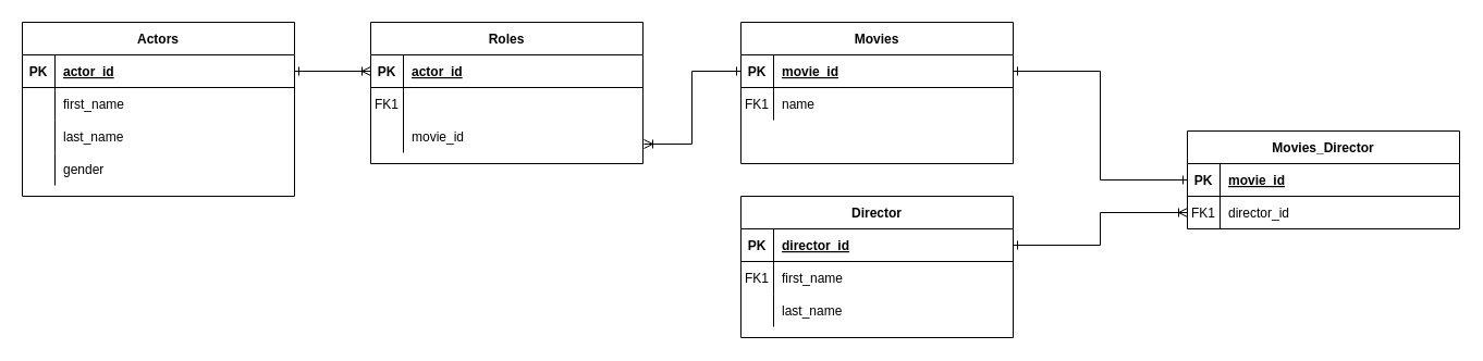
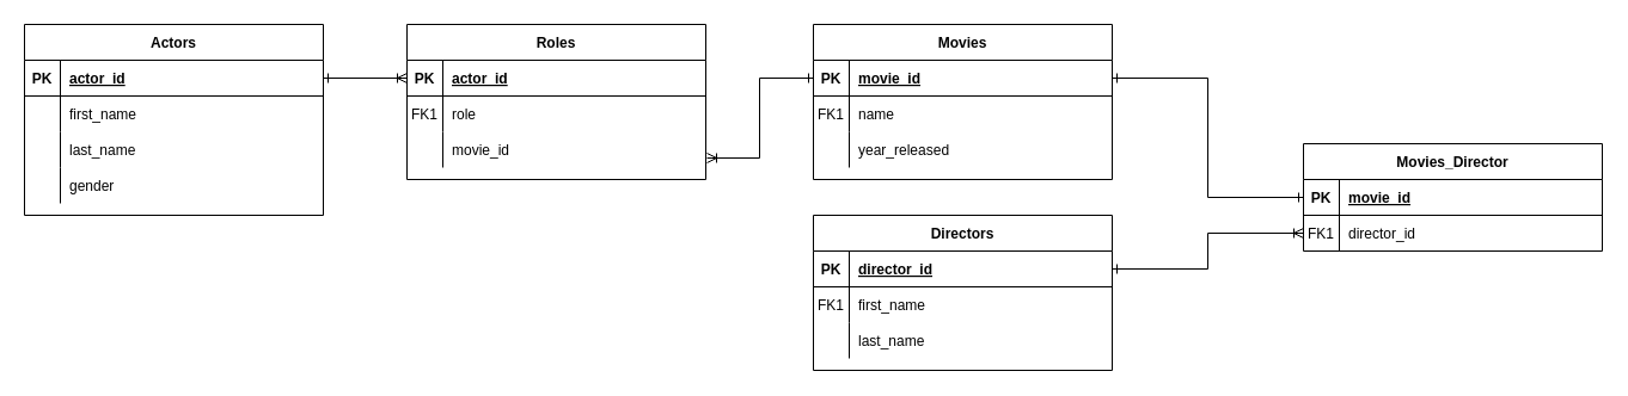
  <mxCell id="0" />
  <mxCell id="1" parent="0" />
  <mxCell id="2" value="" style="shape=partialRectangle;overflow=hidden;connectable=0;fillColor=none;top=0;left=0;bottom=0;right=0;" vertex="1" parent="1"><mxGeometry x="150" y="110" width="30" height="30" as="geometry" /></mxCell>
  <mxCell id="3" style="edgeStyle=orthogonalEdgeStyle;rounded=0;orthogonalLoop=1;jettySize=auto;html=1;exitX=0;exitY=0.5;exitDx=0;exitDy=0;entryX=0;entryY=0.5;entryDx=0;entryDy=0;" edge="1" parent="1"><mxGeometry relative="1" as="geometry"><mxPoint x="150" y="155" as="sourcePoint" /><mxPoint x="150" y="155" as="targetPoint" /></mxGeometry></mxCell>
  <mxCell id="4" style="edgeStyle=orthogonalEdgeStyle;rounded=0;orthogonalLoop=1;jettySize=auto;html=1;exitX=0;exitY=0.5;exitDx=0;exitDy=0;entryX=1.004;entryY=0.733;entryDx=0;entryDy=0;entryPerimeter=0;startArrow=ERone;startFill=0;endArrow=ERoneToMany;endFill=0;" edge="1" parent="1" source="15" target="41"><mxGeometry relative="1" as="geometry" /></mxCell>
  <mxCell id="5" style="edgeStyle=orthogonalEdgeStyle;rounded=0;orthogonalLoop=1;jettySize=auto;html=1;exitX=1;exitY=0.5;exitDx=0;exitDy=0;entryX=0;entryY=0.5;entryDx=0;entryDy=0;startArrow=ERone;startFill=0;endArrow=ERoneToMany;endFill=0;" edge="1" parent="1" source="25" target="11"><mxGeometry relative="1" as="geometry" /></mxCell>
  <mxCell id="6" style="edgeStyle=orthogonalEdgeStyle;rounded=0;orthogonalLoop=1;jettySize=auto;html=1;exitX=1;exitY=0.5;exitDx=0;exitDy=0;entryX=0;entryY=0.5;entryDx=0;entryDy=0;startArrow=ERone;startFill=0;endArrow=ERone;endFill=0;" edge="1" parent="1" source="15" target="8"><mxGeometry relative="1" as="geometry" /></mxCell>
  <mxCell id="7" value="Movies_Director" style="shape=table;startSize=30;container=1;collapsible=1;childLayout=tableLayout;fixedRows=1;rowLines=0;fontStyle=1;align=center;resizeLast=1;" vertex="1" parent="1"><mxGeometry x="1090" y="120" width="250" height="90" as="geometry" /></mxCell>
  <mxCell id="8" value="" style="shape=partialRectangle;collapsible=0;dropTarget=0;pointerEvents=0;fillColor=none;points=[[0,0.5],[1,0.5]];portConstraint=eastwest;top=0;left=0;right=0;bottom=1;" vertex="1" parent="7"><mxGeometry y="30" width="250" height="30" as="geometry" /></mxCell>
  <mxCell id="9" value="PK" style="shape=partialRectangle;overflow=hidden;connectable=0;fillColor=none;top=0;left=0;bottom=0;right=0;fontStyle=1;" vertex="1" parent="8"><mxGeometry width="30" height="30" as="geometry" /></mxCell>
  <mxCell id="10" value="movie_id" style="shape=partialRectangle;overflow=hidden;connectable=0;fillColor=none;top=0;left=0;bottom=0;right=0;align=left;spacingLeft=6;fontStyle=5;" vertex="1" parent="8"><mxGeometry x="30" width="220" height="30" as="geometry" /></mxCell>
  <mxCell id="11" value="" style="shape=partialRectangle;collapsible=0;dropTarget=0;pointerEvents=0;fillColor=none;points=[[0,0.5],[1,0.5]];portConstraint=eastwest;top=0;left=0;right=0;bottom=0;" vertex="1" parent="7"><mxGeometry y="60" width="250" height="30" as="geometry" /></mxCell>
  <mxCell id="12" value="FK1" style="shape=partialRectangle;overflow=hidden;connectable=0;fillColor=none;top=0;left=0;bottom=0;right=0;" vertex="1" parent="11"><mxGeometry width="30" height="30" as="geometry" /></mxCell>
  <mxCell id="13" value="director_id" style="shape=partialRectangle;overflow=hidden;connectable=0;fillColor=none;top=0;left=0;bottom=0;right=0;align=left;spacingLeft=6;" vertex="1" parent="11"><mxGeometry x="30" width="220" height="30" as="geometry" /></mxCell>
  <mxCell id="14" value="Movies" style="shape=table;startSize=30;container=1;collapsible=1;childLayout=tableLayout;fixedRows=1;rowLines=0;fontStyle=1;align=center;resizeLast=1;" parent="1" vertex="1"><mxGeometry x="680" y="20" width="250" height="130" as="geometry" /></mxCell>
  <mxCell id="15" value="" style="shape=partialRectangle;collapsible=0;dropTarget=0;pointerEvents=0;fillColor=none;points=[[0,0.5],[1,0.5]];portConstraint=eastwest;top=0;left=0;right=0;bottom=1;" parent="14" vertex="1"><mxGeometry y="30" width="250" height="30" as="geometry" /></mxCell>
  <mxCell id="16" value="PK" style="shape=partialRectangle;overflow=hidden;connectable=0;fillColor=none;top=0;left=0;bottom=0;right=0;fontStyle=1;" parent="15" vertex="1"><mxGeometry width="30" height="30" as="geometry" /></mxCell>
  <mxCell id="17" value="movie_id" style="shape=partialRectangle;overflow=hidden;connectable=0;fillColor=none;top=0;left=0;bottom=0;right=0;align=left;spacingLeft=6;fontStyle=5;" parent="15" vertex="1"><mxGeometry x="30" width="220" height="30" as="geometry" /></mxCell>
  <mxCell id="18" value="" style="shape=partialRectangle;collapsible=0;dropTarget=0;pointerEvents=0;fillColor=none;points=[[0,0.5],[1,0.5]];portConstraint=eastwest;top=0;left=0;right=0;bottom=0;" parent="14" vertex="1"><mxGeometry y="60" width="250" height="30" as="geometry" /></mxCell>
  <mxCell id="19" value="FK1" style="shape=partialRectangle;overflow=hidden;connectable=0;fillColor=none;top=0;left=0;bottom=0;right=0;" parent="18" vertex="1"><mxGeometry width="30" height="30" as="geometry" /></mxCell>
  <mxCell id="20" value="name" style="shape=partialRectangle;overflow=hidden;connectable=0;fillColor=none;top=0;left=0;bottom=0;right=0;align=left;spacingLeft=6;" parent="18" vertex="1"><mxGeometry x="30" width="220" height="30" as="geometry" /></mxCell>
  <mxCell id="21" value="" style="shape=partialRectangle;collapsible=0;dropTarget=0;pointerEvents=0;fillColor=none;points=[[0,0.5],[1,0.5]];portConstraint=eastwest;top=0;left=0;right=0;bottom=0;" parent="14" vertex="1"><mxGeometry y="90" width="250" height="30" as="geometry" /></mxCell>
  <mxCell id="22" value="" style="shape=partialRectangle;overflow=hidden;connectable=0;fillColor=none;top=0;left=0;bottom=0;right=0;" parent="21" vertex="1"><mxGeometry width="30" height="30" as="geometry" /></mxCell>
- <mxCell id="24" value="Director" style="shape=table;startSize=30;container=1;collapsible=1;childLayout=tableLayout;fixedRows=1;rowLines=0;fontStyle=1;align=center;resizeLast=1;" vertex="1" parent="1"><mxGeometry x="680" y="180" width="250" height="130" as="geometry" /></mxCell>
+ <mxCell id="23" value="year_released" style="shape=partialRectangle;overflow=hidden;connectable=0;fillColor=none;top=0;left=0;bottom=0;right=0;align=left;spacingLeft=6;" parent="21" vertex="1"><mxGeometry x="30" width="220" height="30" as="geometry" /></mxCell>
+ <mxCell id="24" value="Directors" style="shape=table;startSize=30;container=1;collapsible=1;childLayout=tableLayout;fixedRows=1;rowLines=0;fontStyle=1;align=center;resizeLast=1;" vertex="1" parent="1"><mxGeometry x="680" y="180" width="250" height="130" as="geometry" /></mxCell>
  <mxCell id="25" value="" style="shape=partialRectangle;collapsible=0;dropTarget=0;pointerEvents=0;fillColor=none;points=[[0,0.5],[1,0.5]];portConstraint=eastwest;top=0;left=0;right=0;bottom=1;" vertex="1" parent="24"><mxGeometry y="30" width="250" height="30" as="geometry" /></mxCell>
  <mxCell id="26" value="PK" style="shape=partialRectangle;overflow=hidden;connectable=0;fillColor=none;top=0;left=0;bottom=0;right=0;fontStyle=1;" vertex="1" parent="25"><mxGeometry width="30" height="30" as="geometry" /></mxCell>
  <mxCell id="27" value="director_id" style="shape=partialRectangle;overflow=hidden;connectable=0;fillColor=none;top=0;left=0;bottom=0;right=0;align=left;spacingLeft=6;fontStyle=5;" vertex="1" parent="25"><mxGeometry x="30" width="220" height="30" as="geometry" /></mxCell>
  <mxCell id="28" value="" style="shape=partialRectangle;collapsible=0;dropTarget=0;pointerEvents=0;fillColor=none;points=[[0,0.5],[1,0.5]];portConstraint=eastwest;top=0;left=0;right=0;bottom=0;" vertex="1" parent="24"><mxGeometry y="60" width="250" height="30" as="geometry" /></mxCell>
  <mxCell id="29" value="FK1" style="shape=partialRectangle;overflow=hidden;connectable=0;fillColor=none;top=0;left=0;bottom=0;right=0;" vertex="1" parent="28"><mxGeometry width="30" height="30" as="geometry" /></mxCell>
  <mxCell id="30" value="first_name" style="shape=partialRectangle;overflow=hidden;connectable=0;fillColor=none;top=0;left=0;bottom=0;right=0;align=left;spacingLeft=6;" vertex="1" parent="28"><mxGeometry x="30" width="220" height="30" as="geometry" /></mxCell>
  <mxCell id="31" value="" style="shape=partialRectangle;collapsible=0;dropTarget=0;pointerEvents=0;fillColor=none;points=[[0,0.5],[1,0.5]];portConstraint=eastwest;top=0;left=0;right=0;bottom=0;" vertex="1" parent="24"><mxGeometry y="90" width="250" height="30" as="geometry" /></mxCell>
  <mxCell id="32" value="" style="shape=partialRectangle;overflow=hidden;connectable=0;fillColor=none;top=0;left=0;bottom=0;right=0;" vertex="1" parent="31"><mxGeometry width="30" height="30" as="geometry" /></mxCell>
  <mxCell id="33" value="last_name" style="shape=partialRectangle;overflow=hidden;connectable=0;fillColor=none;top=0;left=0;bottom=0;right=0;align=left;spacingLeft=6;" vertex="1" parent="31"><mxGeometry x="30" width="220" height="30" as="geometry" /></mxCell>
  <mxCell id="34" value="Roles" style="shape=table;startSize=30;container=1;collapsible=1;childLayout=tableLayout;fixedRows=1;rowLines=0;fontStyle=1;align=center;resizeLast=1;" vertex="1" parent="1"><mxGeometry x="340" y="20" width="250" height="130" as="geometry" /></mxCell>
  <mxCell id="35" value="" style="shape=partialRectangle;collapsible=0;dropTarget=0;pointerEvents=0;fillColor=none;points=[[0,0.5],[1,0.5]];portConstraint=eastwest;top=0;left=0;right=0;bottom=1;" vertex="1" parent="34"><mxGeometry y="30" width="250" height="30" as="geometry" /></mxCell>
  <mxCell id="36" value="PK" style="shape=partialRectangle;overflow=hidden;connectable=0;fillColor=none;top=0;left=0;bottom=0;right=0;fontStyle=1;" vertex="1" parent="35"><mxGeometry width="30" height="30" as="geometry" /></mxCell>
  <mxCell id="37" value="actor_id" style="shape=partialRectangle;overflow=hidden;connectable=0;fillColor=none;top=0;left=0;bottom=0;right=0;align=left;spacingLeft=6;fontStyle=5;" vertex="1" parent="35"><mxGeometry x="30" width="220" height="30" as="geometry" /></mxCell>
  <mxCell id="38" value="" style="shape=partialRectangle;collapsible=0;dropTarget=0;pointerEvents=0;fillColor=none;points=[[0,0.5],[1,0.5]];portConstraint=eastwest;top=0;left=0;right=0;bottom=0;" vertex="1" parent="34"><mxGeometry y="60" width="250" height="30" as="geometry" /></mxCell>
  <mxCell id="39" value="FK1" style="shape=partialRectangle;overflow=hidden;connectable=0;fillColor=none;top=0;left=0;bottom=0;right=0;" vertex="1" parent="38"><mxGeometry width="30" height="30" as="geometry" /></mxCell>
+ <mxCell id="40" value="role" style="shape=partialRectangle;overflow=hidden;connectable=0;fillColor=none;top=0;left=0;bottom=0;right=0;align=left;spacingLeft=6;" vertex="1" parent="38"><mxGeometry x="30" width="220" height="30" as="geometry" /></mxCell>
  <mxCell id="41" value="" style="shape=partialRectangle;collapsible=0;dropTarget=0;pointerEvents=0;fillColor=none;points=[[0,0.5],[1,0.5]];portConstraint=eastwest;top=0;left=0;right=0;bottom=0;" vertex="1" parent="34"><mxGeometry y="90" width="250" height="30" as="geometry" /></mxCell>
  <mxCell id="42" value="" style="shape=partialRectangle;overflow=hidden;connectable=0;fillColor=none;top=0;left=0;bottom=0;right=0;" vertex="1" parent="41"><mxGeometry width="30" height="30" as="geometry" /></mxCell>
  <mxCell id="43" value="movie_id" style="shape=partialRectangle;overflow=hidden;connectable=0;fillColor=none;top=0;left=0;bottom=0;right=0;align=left;spacingLeft=6;" vertex="1" parent="41"><mxGeometry x="30" width="220" height="30" as="geometry" /></mxCell>
  <mxCell id="44" value="Actors" style="shape=table;startSize=30;container=1;collapsible=1;childLayout=tableLayout;fixedRows=1;rowLines=0;fontStyle=1;align=center;resizeLast=1;" vertex="1" parent="1"><mxGeometry x="20" y="20" width="250" height="160" as="geometry" /></mxCell>
  <mxCell id="45" value="" style="shape=partialRectangle;collapsible=0;dropTarget=0;pointerEvents=0;fillColor=none;top=0;left=0;bottom=1;right=0;points=[[0,0.5],[1,0.5]];portConstraint=eastwest;" vertex="1" parent="44"><mxGeometry y="30" width="250" height="30" as="geometry" /></mxCell>
  <mxCell id="46" value="PK" style="shape=partialRectangle;connectable=0;fillColor=none;top=0;left=0;bottom=0;right=0;fontStyle=1;overflow=hidden;" vertex="1" parent="45"><mxGeometry width="30" height="30" as="geometry" /></mxCell>
  <mxCell id="47" value="actor_id" style="shape=partialRectangle;connectable=0;fillColor=none;top=0;left=0;bottom=0;right=0;align=left;spacingLeft=6;fontStyle=5;overflow=hidden;" vertex="1" parent="45"><mxGeometry x="30" width="220" height="30" as="geometry" /></mxCell>
  <mxCell id="48" value="" style="shape=partialRectangle;collapsible=0;dropTarget=0;pointerEvents=0;fillColor=none;top=0;left=0;bottom=0;right=0;points=[[0,0.5],[1,0.5]];portConstraint=eastwest;" vertex="1" parent="44"><mxGeometry y="60" width="250" height="30" as="geometry" /></mxCell>
  <mxCell id="49" value="" style="shape=partialRectangle;connectable=0;fillColor=none;top=0;left=0;bottom=0;right=0;editable=1;overflow=hidden;" vertex="1" parent="48"><mxGeometry width="30" height="30" as="geometry" /></mxCell>
  <mxCell id="50" value="first_name" style="shape=partialRectangle;connectable=0;fillColor=none;top=0;left=0;bottom=0;right=0;align=left;spacingLeft=6;overflow=hidden;" vertex="1" parent="48"><mxGeometry x="30" width="220" height="30" as="geometry" /></mxCell>
  <mxCell id="51" value="" style="shape=partialRectangle;collapsible=0;dropTarget=0;pointerEvents=0;fillColor=none;top=0;left=0;bottom=0;right=0;points=[[0,0.5],[1,0.5]];portConstraint=eastwest;" vertex="1" parent="44"><mxGeometry y="90" width="250" height="30" as="geometry" /></mxCell>
  <mxCell id="52" value="" style="shape=partialRectangle;connectable=0;fillColor=none;top=0;left=0;bottom=0;right=0;editable=1;overflow=hidden;" vertex="1" parent="51"><mxGeometry width="30" height="30" as="geometry" /></mxCell>
  <mxCell id="53" value="last_name" style="shape=partialRectangle;connectable=0;fillColor=none;top=0;left=0;bottom=0;right=0;align=left;spacingLeft=6;overflow=hidden;" vertex="1" parent="51"><mxGeometry x="30" width="220" height="30" as="geometry" /></mxCell>
  <mxCell id="54" value="" style="shape=partialRectangle;collapsible=0;dropTarget=0;pointerEvents=0;fillColor=none;top=0;left=0;bottom=0;right=0;points=[[0,0.5],[1,0.5]];portConstraint=eastwest;" vertex="1" parent="44"><mxGeometry y="120" width="250" height="30" as="geometry" /></mxCell>
  <mxCell id="55" value="" style="shape=partialRectangle;connectable=0;fillColor=none;top=0;left=0;bottom=0;right=0;editable=1;overflow=hidden;" vertex="1" parent="54"><mxGeometry width="30" height="30" as="geometry" /></mxCell>
  <mxCell id="56" value="gender" style="shape=partialRectangle;connectable=0;fillColor=none;top=0;left=0;bottom=0;right=0;align=left;spacingLeft=6;overflow=hidden;" vertex="1" parent="54"><mxGeometry x="30" width="220" height="30" as="geometry" /></mxCell>
  <mxCell id="57" style="edgeStyle=orthogonalEdgeStyle;rounded=0;orthogonalLoop=1;jettySize=auto;html=1;exitX=1;exitY=0.5;exitDx=0;exitDy=0;entryX=0;entryY=0.5;entryDx=0;entryDy=0;startArrow=ERone;startFill=0;endArrow=ERoneToMany;endFill=0;" edge="1" parent="1" source="45" target="35"><mxGeometry relative="1" as="geometry" /></mxCell>
